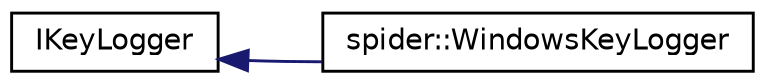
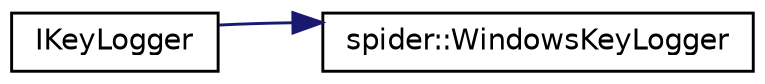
  digraph {
    rankdir=LR
    node [color=black fillcolor=white fontname=Helvetica fontsize=10 shape=record style=filled]
    n1 [height=0.2 label=IKeyLogger width=0.4]
    n2 [height=0.2 label="spider::WindowsKeyLogger" width=0.4]
-   n1 -> n2 [color=midnightblue dir=back fontname=Helvetica fontsize=10 labelfontname=Helvetica labelfontsize=10 style=solid]
+   n2 -> n1 [color=midnightblue dir=back fontname=Helvetica fontsize=10 labelfontname=Helvetica labelfontsize=10 style=solid]
  }
